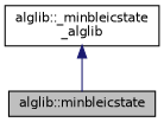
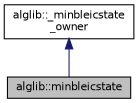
  digraph {
    node [color=black fontname=Helvetica fontsize=10 shape=record style=filled]
    n1 [fillcolor=grey75 fontcolor=black height=0.2 label="alglib::minbleicstate" width=0.4]
-   n2 [fillcolor=white height=0.2 label="alglib::_minbleicstate\l_alglib" width=0.4]
+   n2 [fillcolor=white height=0.2 label="alglib::_minbleicstate\l_owner" width=0.4]
    n2 -> n1 [color=midnightblue dir=back fontname=Helvetica fontsize=10 labelfontname=Helvetica labelfontsize=10 style=solid]
  }
